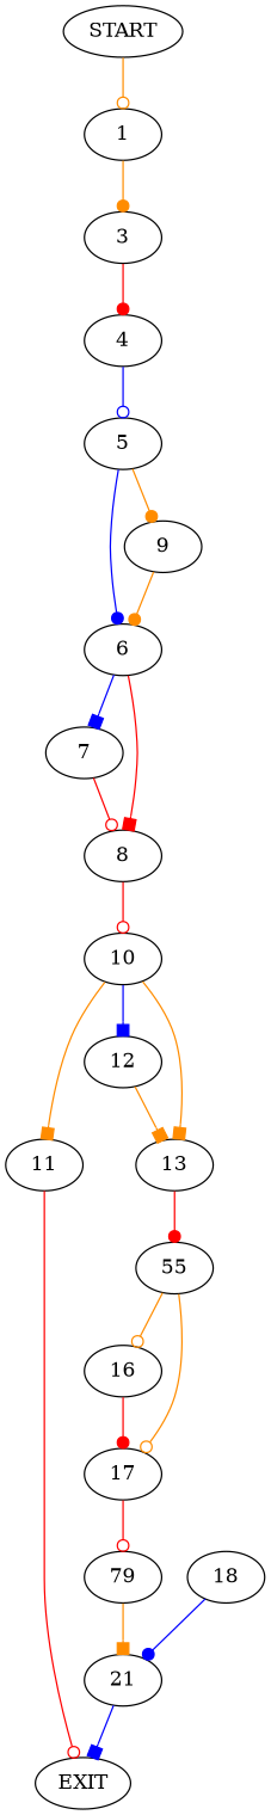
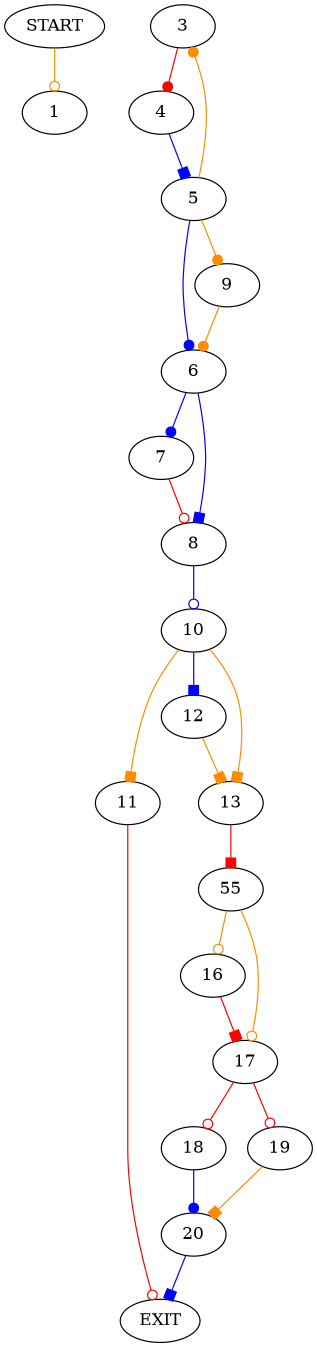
  digraph {
    edge [arrowhead=box color=darkorange]
    n1 [label=START]
    1
    3
    n4 [label=EXIT]
    4
    5
    6
    9
    7
    8
    10
    11
    12
    13
    n15 [label=55]
    16
    17
    18
-   19 [label=79]
-   20 [label=21]
+   19
+   20
    n1 -> 1 [arrowhead=odot]
-   1 -> 3 [arrowhead=dot]
+   5 -> 3 [arrowhead=dot]
    3 -> 4 [arrowhead=dot color=red]
-   4 -> 5 [arrowhead=odot color=blue]
+   4 -> 5 [color=blue]
    5 -> 6 [arrowhead=dot color=blue]
    5 -> 9 [arrowhead=dot]
-   6 -> 7 [color=blue]
-   6 -> 8 [color=red]
+   6 -> 7 [arrowhead=dot color=blue]
+   6 -> 8 [color=blue]
    9 -> 6 [arrowhead=dot]
    7 -> 8 [arrowhead=odot color=red]
-   8 -> 10 [arrowhead=odot color=red]
+   8 -> 10 [arrowhead=odot color=blue]
    10 -> 11
    10 -> 12 [color=blue]
    10 -> 13
    11 -> n4 [arrowhead=odot color=red]
    12 -> 13
-   13 -> n15 [arrowhead=dot color=red]
+   13 -> n15 [color=red]
    n15 -> 16 [arrowhead=odot]
    n15 -> 17 [arrowhead=odot]
-   16 -> 17 [arrowhead=dot color=red]
+   16 -> 17 [color=red]
+   17 -> 18 [arrowhead=odot color=red]
    17 -> 19 [arrowhead=odot color=red]
    18 -> 20 [arrowhead=dot color=blue]
    19 -> 20
    20 -> n4 [color=blue]
  }
